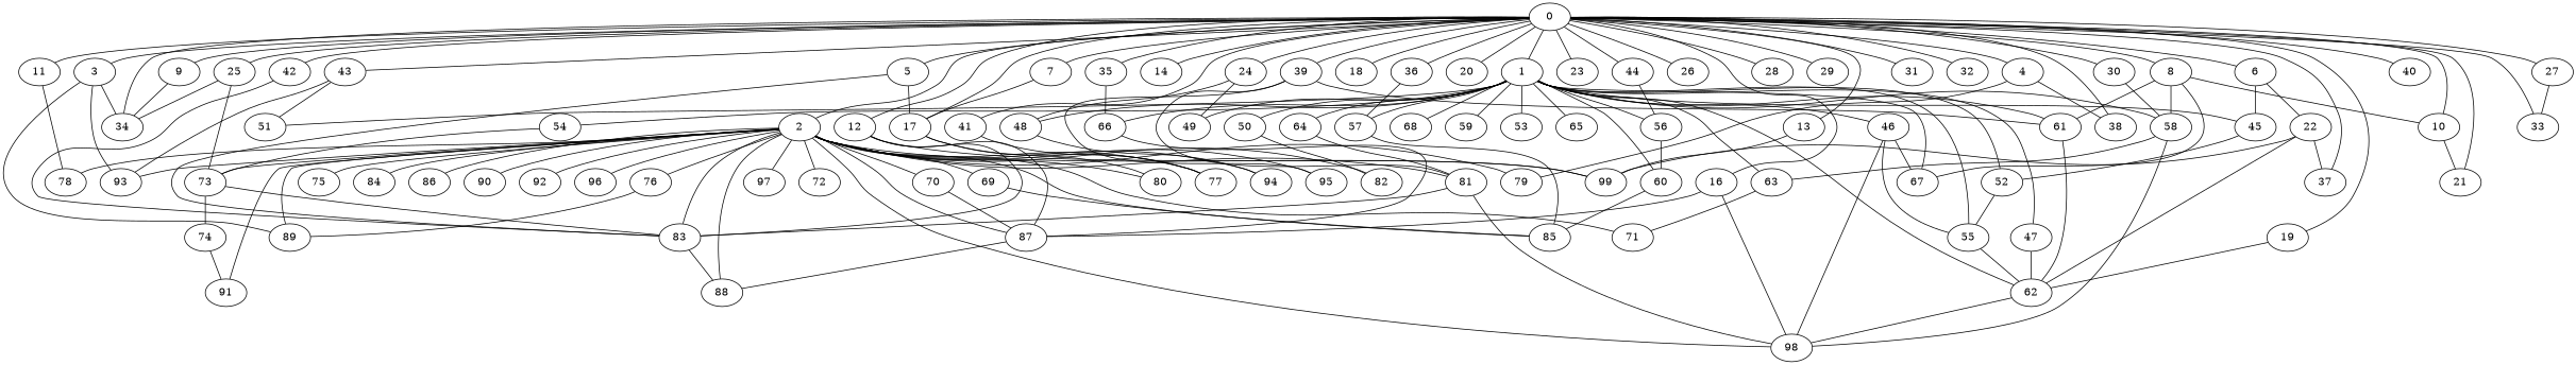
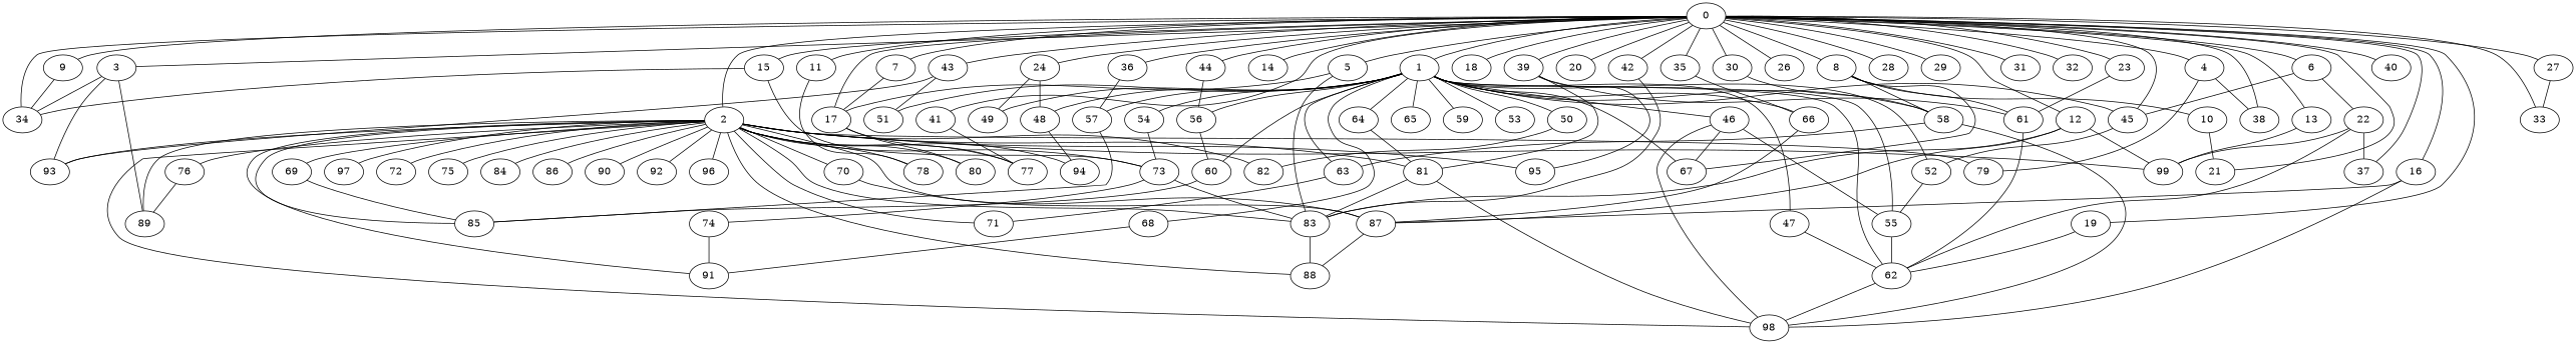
  graph {
    0
    1
    2
    3
    4
    5
    6
    7
    8
    9
    10
    11
    12
    13
    14
-   15 [label=25]
+   15
    16
    17
    18
    19
    20
    21
    23
    24
    26
    27
    28
    29
    30
    31
    32
    33
    34
    35
    36
    37
    38
    39
    40
    41
    42
    43
    44
    45
    46
    47
    48
    49
    50
    51
    52
    53
    54
    55
    56
    57
    58
    59
    60
    61
    62
    63
    64
    65
    66
    67
    68
    69
    70
    71
    72
    73
    75
    76
    77
    78
    79
    80
    81
    82
    83
    84
    85
    86
    87
    88
    89
    90
    91
    92
    93
    94
    95
    96
    97
    98
    99
    22
    74
    0 -- 1
    0 -- 2
    0 -- 3
    0 -- 4
    0 -- 5
    0 -- 6
    0 -- 7
    0 -- 8
    0 -- 9
-   0 -- 10
+   0 -- 45
    0 -- 11
    0 -- 12
    0 -- 13
    0 -- 14
    0 -- 15
    0 -- 16
    0 -- 17
    0 -- 18
    0 -- 19
    0 -- 20
    0 -- 21
    0 -- 23
    0 -- 24
    0 -- 26
    0 -- 27
    0 -- 28
    0 -- 29
    0 -- 30
    0 -- 31
    0 -- 32
    0 -- 33
    0 -- 34
    0 -- 35
    0 -- 36
    0 -- 37
    0 -- 38
    0 -- 39
    0 -- 40
    0 -- 41
    0 -- 42
    0 -- 43
    0 -- 44
    1 -- 45
    1 -- 46
    1 -- 47
    1 -- 48
    1 -- 49
    1 -- 50
    1 -- 51
    1 -- 52
    1 -- 53
    1 -- 54
    1 -- 55
    1 -- 56
    1 -- 57
    1 -- 58
    1 -- 59
    1 -- 60
-   1 -- 61
+   23 -- 61
    1 -- 62
    1 -- 63
    1 -- 64
    1 -- 65
    1 -- 66
    1 -- 67
    1 -- 68
    2 -- 69
    2 -- 70
    2 -- 71
    2 -- 72
    2 -- 73
    2 -- 75
    2 -- 76
    2 -- 77
    2 -- 78
    2 -- 79
    2 -- 80
    2 -- 81
    2 -- 82
    2 -- 83
    2 -- 84
    2 -- 85
    2 -- 86
    2 -- 87
    2 -- 88
    2 -- 89
    2 -- 90
    2 -- 91
    2 -- 92
    2 -- 93
    2 -- 94
    2 -- 95
    2 -- 96
    2 -- 97
    2 -- 98
    2 -- 99
    3 -- 34
    3 -- 89
    3 -- 93
    4 -- 38
    4 -- 79
    5 -- 17
    5 -- 83
    6 -- 45
    6 -- 22
    7 -- 17
    8 -- 10
    8 -- 58
    8 -- 61
    8 -- 67
    9 -- 34
    10 -- 21
    11 -- 78
    12 -- 83
    12 -- 87
    12 -- 99
    13 -- 99
    15 -- 34
    15 -- 73
    16 -- 87
    16 -- 98
    17 -- 77
    17 -- 80
    19 -- 62
    24 -- 48
    24 -- 49
    27 -- 33
    30 -- 58
    35 -- 66
    36 -- 57
    39 -- 61
    39 -- 81
    39 -- 95
    41 -- 77
    42 -- 83
    43 -- 51
    43 -- 93
    44 -- 56
    45 -- 52
    46 -- 55
    46 -- 67
    46 -- 98
    47 -- 62
    48 -- 94
    50 -- 82
    52 -- 55
    54 -- 73
    55 -- 62
    56 -- 60
    57 -- 85
    58 -- 63
    58 -- 98
    60 -- 85
    61 -- 62
    62 -- 98
    63 -- 71
    64 -- 81
    66 -- 87
+   68 -- 91
    69 -- 85
    70 -- 87
    73 -- 83
    73 -- 74
    76 -- 89
    81 -- 83
    81 -- 98
    83 -- 88
    87 -- 88
    22 -- 37
    22 -- 62
    22 -- 99
    74 -- 91
  }
